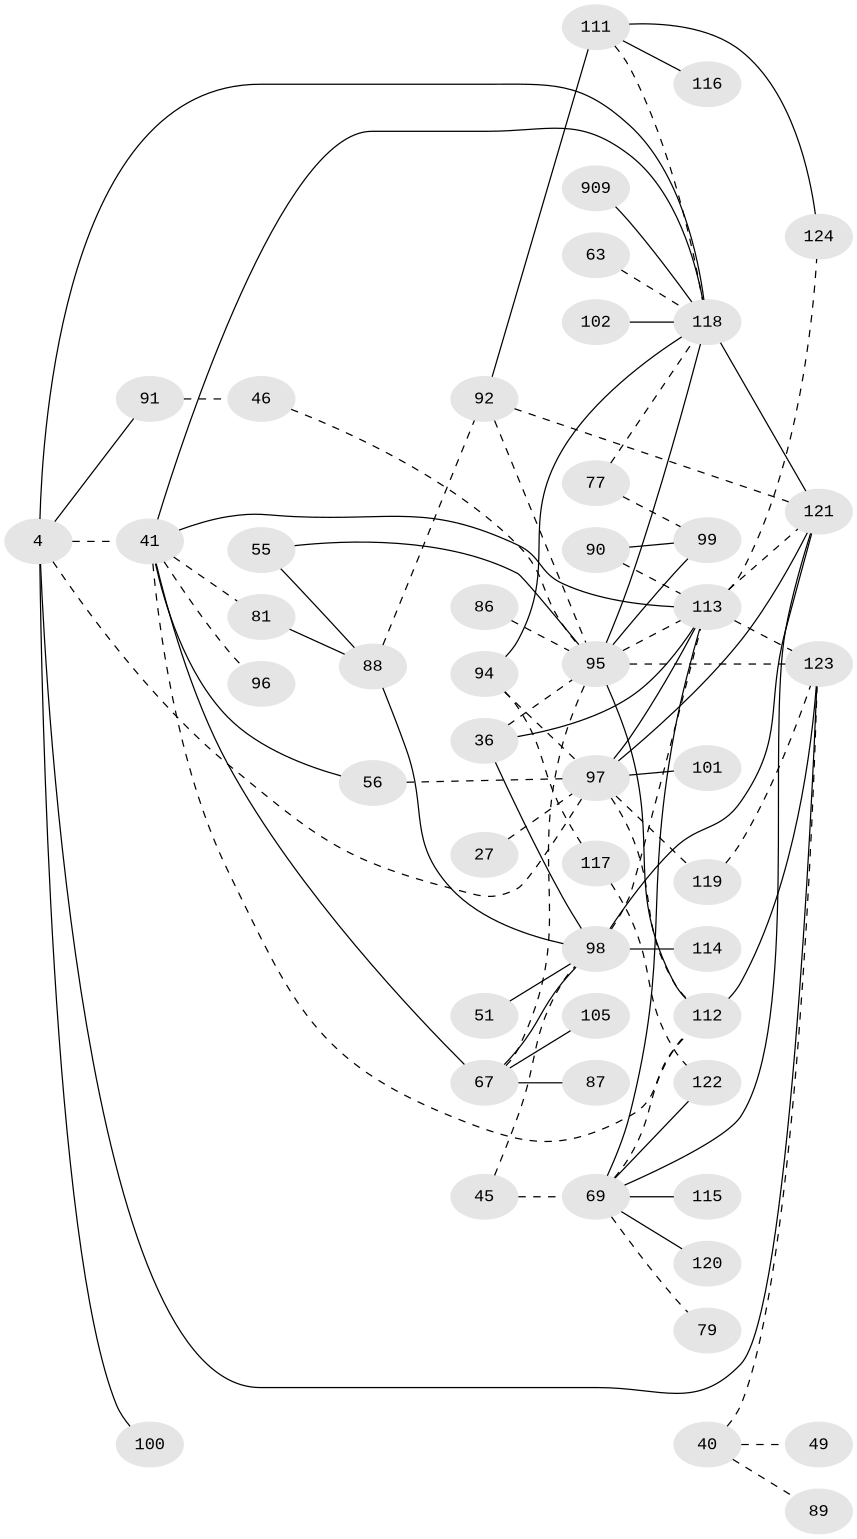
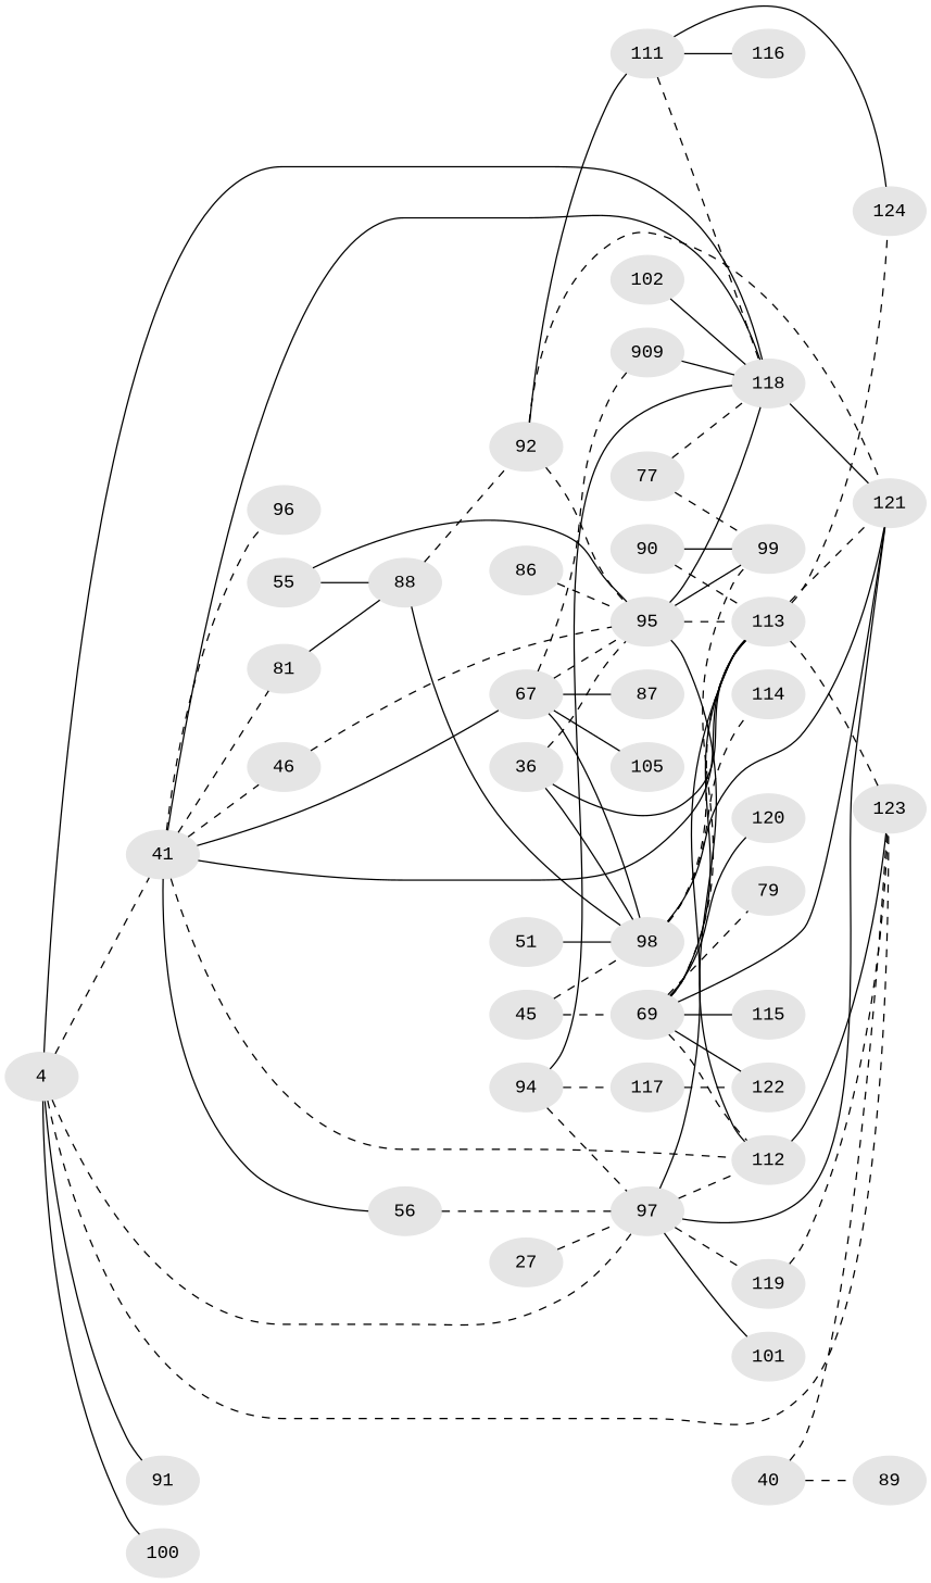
  graph {
    fontname="Liberation Mono"
    rankdir=LR
    node [color=gray90 fontname="Liberation Mono" style=filled]
    edge [fontname="Liberation Mono" style=dashed]
    41 [super="+13+35"]
    118 [super="+29+72+93+68"]
    113 [super="+33+103+54+83"]
    46
    56
    67 [super="+12+58"]
    81 [super="+78"]
    96
    112 [super="+44+108+107"]
    4
    91
    97 [super="+8+6"]
    100 [super="+52"]
    123 [super="+23"]
    121 [super="+57+106"]
    101
    119 [super="+24+110"]
    27
    36 [super="+18"]
    95 [super="+25+60+70+76"]
    98 [super="+17+65"]
    99 [super="+73+82"]
    114
    124
    40 [super="+1"]
-   49
    89
    87 [super="+85"]
    105
    n30 [label=909]
    88 [super="+71"]
    69 [super="+39+43"]
    79 [super="+62"]
    115
    120
    122
    45
    51
    92 [super="+74"]
    55
-   63
    77
    86
    111 [super="+84+80"]
    90
    116 [super="+104"]
    94 [super="+50"]
    117
    102
    41 -- 118 [style=solid weight=3]
    41 -- 113 [style=solid weight=3]
-   91 -- 46 [weight=2]
+   41 -- 46 [weight=2]
    41 -- 56 [style=solid]
    41 -- 67 [style=solid]
    41 -- 81
    41 -- 96
    41 -- 112
    118 -- 121 [style=solid weight=3]
    113 -- 123 [weight=4]
    113 -- 121
    113 -- 124
    46 -- 95
    56 -- 97
    67 -- 95 [weight=3]
    67 -- 98 [style=solid]
    67 -- 87 [style=solid]
    67 -- 105 [style=solid]
+   67 -- n30
    81 -- 88 [style=solid]
    112 -- 123 [style=solid]
    4 -- 41 [weight=3]
    4 -- 118 [style=solid]
    4 -- 91 [style=solid]
    4 -- 97
    4 -- 100 [style=solid]
-   4 -- 123 [style=solid]
+   4 -- 123
    97 -- 113 [style=solid weight=3]
    97 -- 112
    97 -- 121 [style=solid]
    97 -- 101 [style=solid]
    97 -- 119
    119 -- 123
    27 -- 97
    36 -- 113 [style=solid]
    36 -- 95
    36 -- 98 [style=solid weight=2]
    95 -- 118 [style=solid]
    95 -- 113
    95 -- 112 [style=solid]
-   95 -- 123 [weight=2]
    95 -- 99 [style=solid weight=2]
    98 -- 113
    98 -- 121 [style=solid]
-   98 -- 114 [style=solid]
+   98 -- 114
    40 -- 123
-   40 -- 49 [weight=2]
    40 -- 89
    n30 -- 118 [style=solid]
    88 -- 98 [style=solid weight=3]
    88 -- 92
    69 -- 113 [style=solid weight=2]
    69 -- 112
    69 -- 121 [style=solid]
+   69 -- 99
    69 -- 79
    69 -- 115 [style=solid]
    69 -- 120 [style=solid]
    69 -- 122 [style=solid]
    45 -- 98
    45 -- 69
    51 -- 98 [style=solid]
    92 -- 121
    92 -- 95 [weight=2]
    92 -- 111 [style=solid]
    55 -- 95 [style=solid]
    55 -- 88 [style=solid]
-   63 -- 118
    77 -- 118
    77 -- 99
    86 -- 95
    111 -- 118
    111 -- 124 [style=solid]
    111 -- 116 [style=solid]
    90 -- 113
    90 -- 99 [style=solid]
    94 -- 118 [style=solid weight=2]
    94 -- 97
    94 -- 117
    117 -- 122
    102 -- 118 [style=solid]
  }
